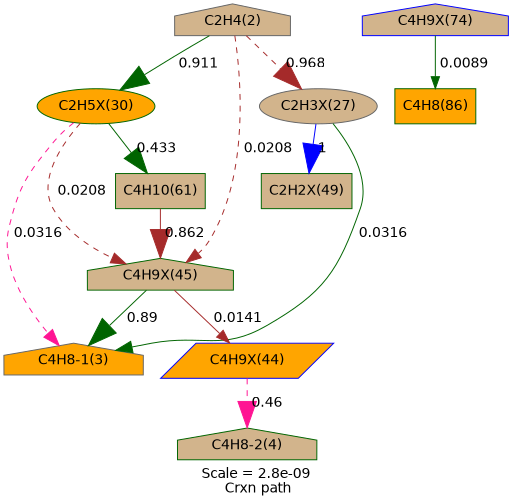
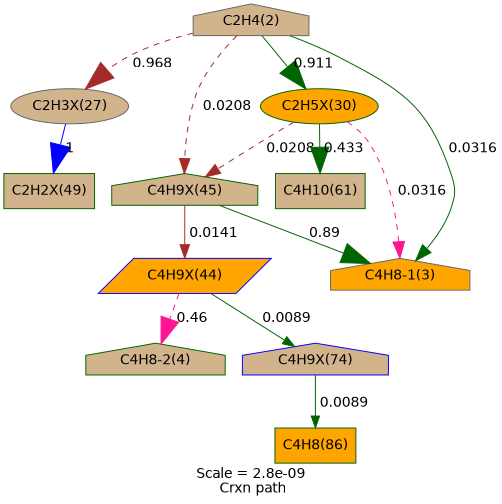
  digraph {
    fontname=Helvetica
    label="Scale = 2.8e-09\l Crxn path"
    node [color=darkgreen fillcolor=tan fontname=Helvetica shape=house style=filled]
    edge [arrowsize=2.96 color=darkgreen fontname=Helvetica style=solid]
    n1 [color=gray40 label="C2H4(2)"]
    n2 [color=gray40 label="C2H3X(27)" shape=ellipse]
    n3 [fillcolor=orange label="C2H5X(30)" shape=ellipse]
    n4 [label="C4H9X(45)"]
    n5 [label="C2H2X(49)" shape=box]
    n6 [color=gray40 fillcolor=orange label="C4H8-1(3)"]
    n7 [label="C4H10(61)" shape=box]
    n8 [color=blue fillcolor=orange label="C4H9X(44)" shape=parallelogram]
    n9 [label="C4H8-2(4)"]
    n10 [color=blue label="C4H9X(74)"]
    n11 [fillcolor=orange label="C4H8(86)" shape=box]
    n1 -> n2 [arrowsize=2.99 color=brown label=" 0.968" style=dashed]
    n1 -> n3 [label=" 0.911"]
    n1 -> n4 [arrowsize=1.54 color=brown label=" 0.0208" style=dashed]
    n2 -> n5 [arrowsize=3 color=blue label=" 1"]
-   n2 -> n6 [arrowsize=1.7 label=" 0.0316"]
+   n1 -> n6 [arrowsize=1.7 label=" 0.0316"]
    n3 -> n4 [arrowsize=1.54 color=brown label=" 0.0208" style=dashed]
    n3 -> n6 [arrowsize=1.7 color=deeppink label=" 0.0316" style=dashed]
    n3 -> n7 [arrowsize=2.68 label=" 0.433"]
    n4 -> n6 [label=" 0.89"]
    n4 -> n8 [arrowsize=1.39 color=brown label=" 0.0141"]
-   n7 -> n4 [arrowsize=2.94 color=brown label=" 0.862"]
    n8 -> n9 [arrowsize=2.71 color=deeppink label=" 0.46" style=dashed]
+   n8 -> n10 [arrowsize=1.22 label=" 0.0089"]
    n10 -> n11 [arrowsize=1.22 label=" 0.0089"]
  }
